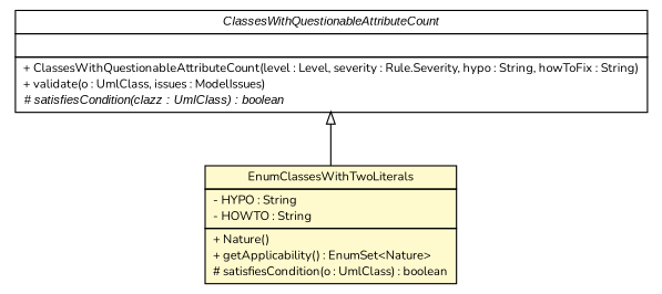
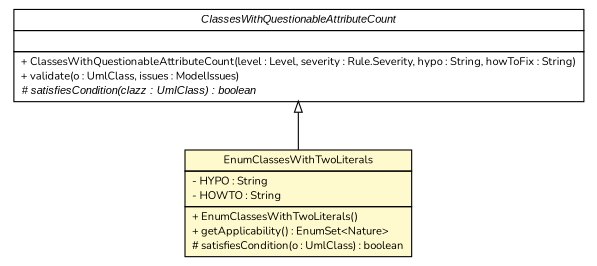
  digraph {
    nodesep=0.25
    ranksep=0.5
    fontname=Nunito
    node [fontcolor=black fontname=Nunito fontsize=10.0 shape=plaintext]
    n1 [label=<<table title="org.tanjakostic.jcleancim.validation.ClassValidator.ClassesWithQuestionableAttributeCount" border="0" cellborder="1" cellspacing="0" cellpadding="2" port="p" href="./ClassValidator.ClassesWithQuestionableAttributeCount.html"> 		<tr><td><table border="0" cellspacing="0" cellpadding="1"> <tr><td align="center" balign="center"><font face="Arial Italic"> ClassesWithQuestionableAttributeCount </font></td></tr> 		</table></td></tr> 		<tr><td><table border="0" cellspacing="0" cellpadding="1"> <tr><td align="left" balign="left">  </td></tr> 		</table></td></tr> 		<tr><td><table border="0" cellspacing="0" cellpadding="1"> <tr><td align="left" balign="left"> + ClassesWithQuestionableAttributeCount(level : Level, severity : Rule.Severity, hypo : String, howToFix : String) </td></tr> <tr><td align="left" balign="left"> + validate(o : UmlClass, issues : ModelIssues) </td></tr> <tr><td align="left" balign="left"><font face="Arial Italic" point-size="10.0"> # satisfiesCondition(clazz : UmlClass) : boolean </font></td></tr> 		</table></td></tr> 		</table>>]
-   n2 [label=<<table title="org.tanjakostic.jcleancim.validation.ClassValidator.EnumClassesWithTwoLiterals" border="0" cellborder="1" cellspacing="0" cellpadding="2" port="p" bgcolor="lemonChiffon" href="./ClassValidator.EnumClassesWithTwoLiterals.html"> 		<tr><td><table border="0" cellspacing="0" cellpadding="1"> <tr><td align="center" balign="center"> EnumClassesWithTwoLiterals </td></tr> 		</table></td></tr> 		<tr><td><table border="0" cellspacing="0" cellpadding="1"> <tr><td align="left" balign="left"> - HYPO : String </td></tr> <tr><td align="left" balign="left"> - HOWTO : String </td></tr> 		</table></td></tr> 		<tr><td><table border="0" cellspacing="0" cellpadding="1"> <tr><td align="left" balign="left"> + Nature() </td></tr> <tr><td align="left" balign="left"> + getApplicability() : EnumSet&lt;Nature&gt; </td></tr> <tr><td align="left" balign="left"> # satisfiesCondition(o : UmlClass) : boolean </td></tr> 		</table></td></tr> 		</table>>]
+   n2 [label=<<table title="org.tanjakostic.jcleancim.validation.ClassValidator.EnumClassesWithTwoLiterals" border="0" cellborder="1" cellspacing="0" cellpadding="2" port="p" bgcolor="lemonChiffon" href="./ClassValidator.EnumClassesWithTwoLiterals.html"> 		<tr><td><table border="0" cellspacing="0" cellpadding="1"> <tr><td align="center" balign="center"> EnumClassesWithTwoLiterals </td></tr> 		</table></td></tr> 		<tr><td><table border="0" cellspacing="0" cellpadding="1"> <tr><td align="left" balign="left"> - HYPO : String </td></tr> <tr><td align="left" balign="left"> - HOWTO : String </td></tr> 		</table></td></tr> 		<tr><td><table border="0" cellspacing="0" cellpadding="1"> <tr><td align="left" balign="left"> + EnumClassesWithTwoLiterals() </td></tr> <tr><td align="left" balign="left"> + getApplicability() : EnumSet&lt;Nature&gt; </td></tr> <tr><td align="left" balign="left"> # satisfiesCondition(o : UmlClass) : boolean </td></tr> 		</table></td></tr> 		</table>>]
    n1 -> n2 [arrowtail=empty dir=back fontname=Nunito fontsize=10 headport=p labelfontname=arial labelfontsize=10 tailport=p]
  }
